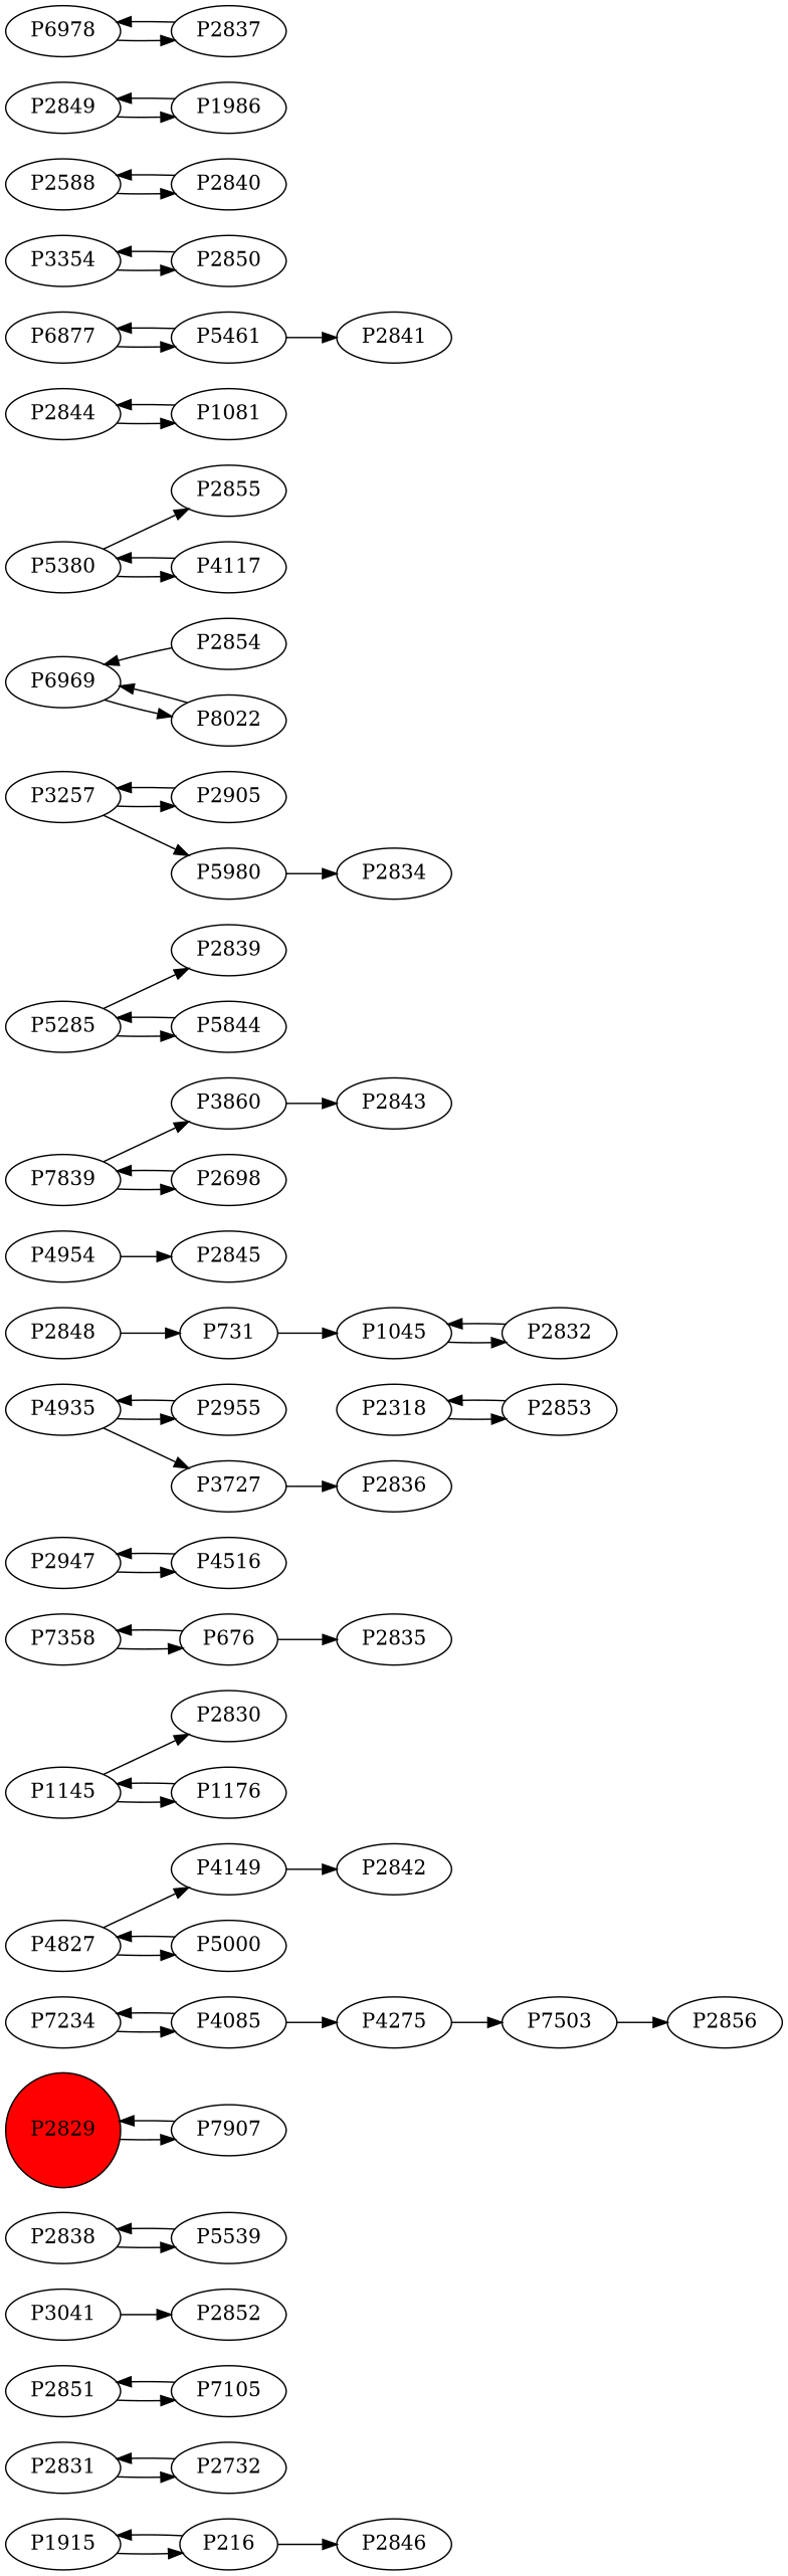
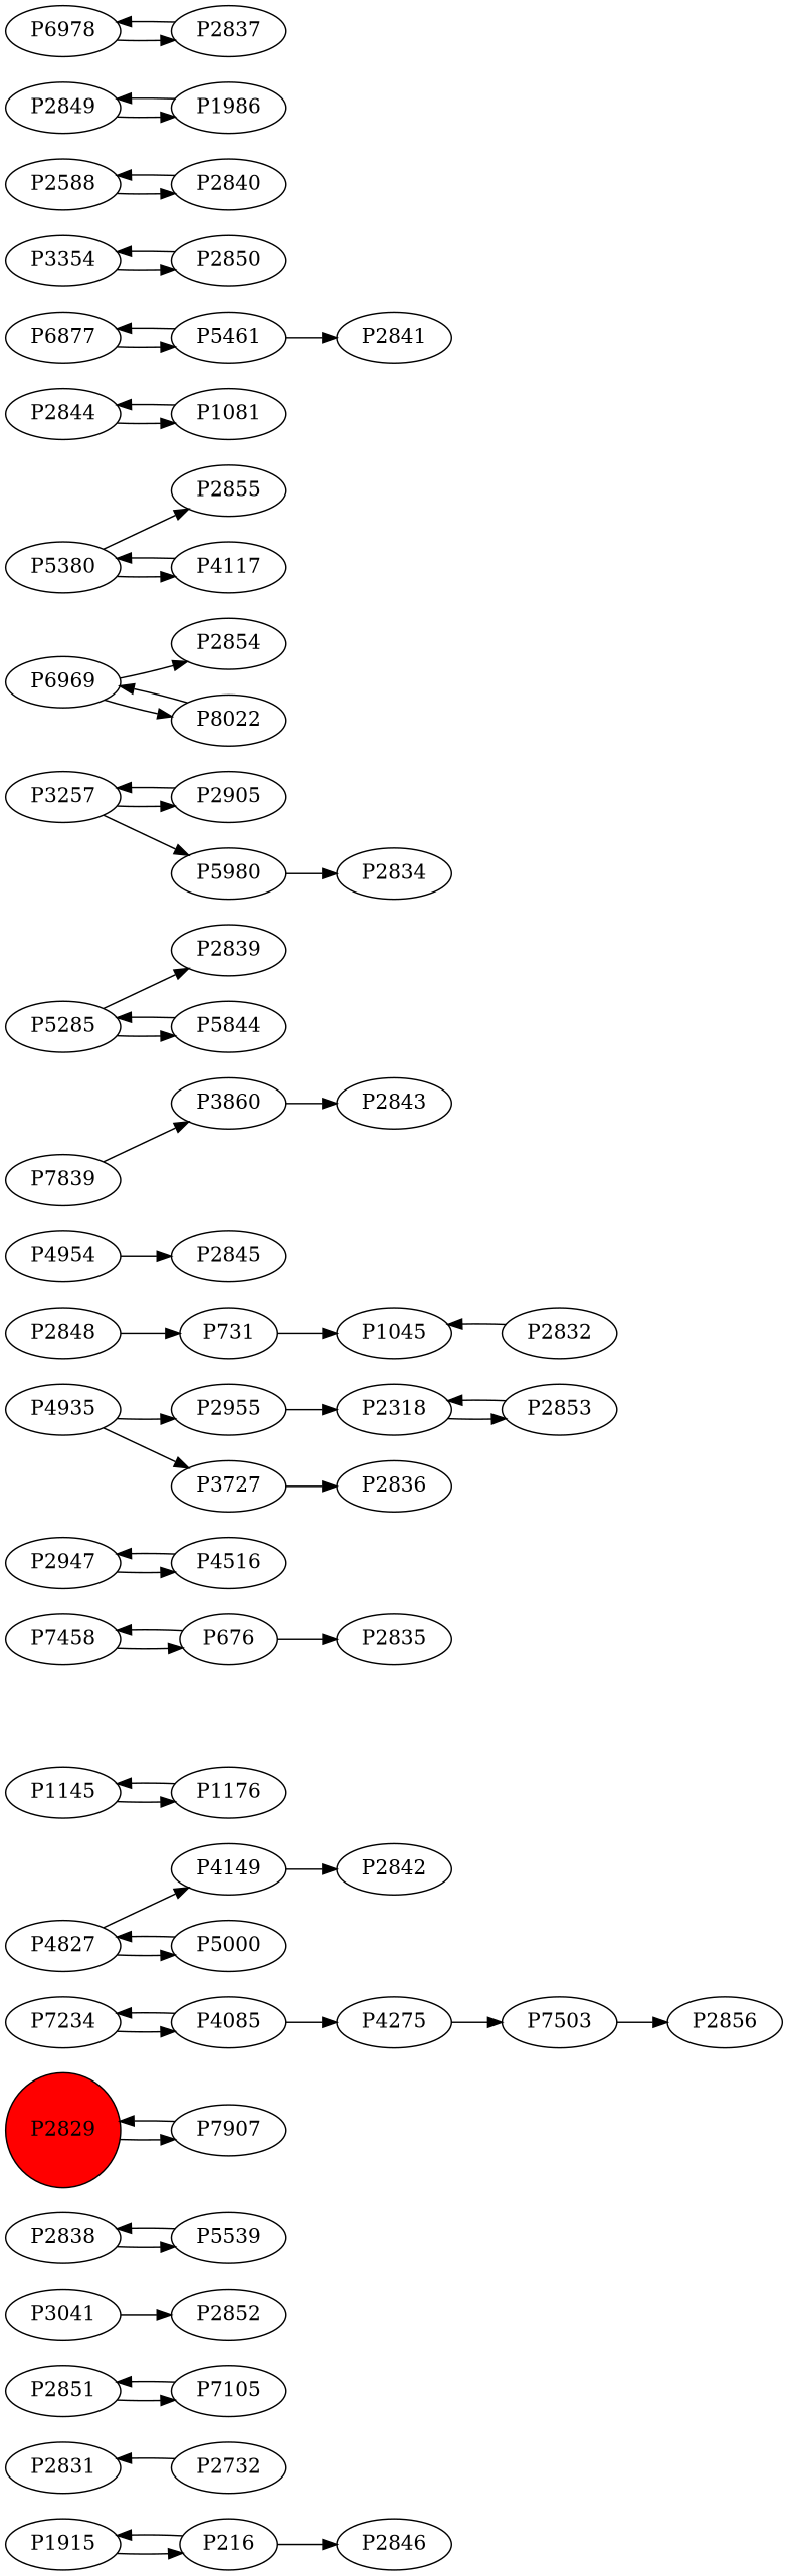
  digraph {
    rankdir=LR
    P1915
    P216
    P2846
    P2831
    P2732
    P2851
    P7105
    P3041
    P2852
    P2838
    P5539
    P2829 [fillcolor=red shape=circle style=filled]
    P7907
    P7234
    P4085
    P4275
    P7503
    P4149
    P2842
    P1145
-   P2830
    P1176
-   P7358
+   P7358 [label=P7458]
    P676
    P2835
    n26 [label=P2947]
    P4516
    P4935
    P2955
    P3727
    P2836
    P1045
    P2832
    P2318
    P2853
    P2848
    P731
    P4954
    P2845
    P7839
    P3860
-   P2698
    P2843
    P2856
    n45 [label=P5285]
    P2839
    P5844
    P5980
    P2834
    P6969
    P2854
    P8022
    P5380
    P2855
    P4117
    P4827
    P5000
    P2844
    P1081
    P2905
    P3257
    P6877
    P5461
    P2841
    P3354
    P2850
    P2588
    P2840
    P2849
    P1986
    P6978
    P2837
    P1915 -> P216
    P216 -> P1915
    P216 -> P2846
-   P2831 -> P2732
    P2732 -> P2831
    P2851 -> P7105
    P7105 -> P2851
    P3041 -> P2852
    P2838 -> P5539
    P5539 -> P2838
    P2829 -> P7907
    P7907 -> P2829
    P7234 -> P4085
    P4085 -> P7234
    P4085 -> P4275
    P4275 -> P7503
    P7503 -> P2856
    P4149 -> P2842
-   P1145 -> P2830
    P1145 -> P1176
    P1176 -> P1145
    P7358 -> P676
    P676 -> P7358
    P676 -> P2835
    n26 -> P4516
    P4516 -> n26
    P4935 -> P2955
    P4935 -> P3727
-   P2955 -> P4935
+   P2955 -> P2318
    P3727 -> P2836
-   P1045 -> P2832
    P2832 -> P1045
    P2318 -> P2853
    P2853 -> P2318
    P2848 -> P731
    P731 -> P1045
    P4954 -> P2845
    P7839 -> P3860
-   P7839 -> P2698
    P3860 -> P2843
-   P2698 -> P7839
    n45 -> P2839
    n45 -> P5844
    P5844 -> n45
    P5980 -> P2834
-   P2854 -> P6969
+   P6969 -> P2854
    P6969 -> P8022
    P8022 -> P6969
    P5380 -> P2855
    P5380 -> P4117
    P4117 -> P5380
    P4827 -> P4149
    P4827 -> P5000
    P5000 -> P4827
    P2844 -> P1081
    P1081 -> P2844
    P2905 -> P3257
    P3257 -> P5980
    P3257 -> P2905
    P6877 -> P5461
    P5461 -> P6877
    P5461 -> P2841
    P3354 -> P2850
    P2850 -> P3354
    P2588 -> P2840
    P2840 -> P2588
    P2849 -> P1986
    P1986 -> P2849
    P6978 -> P2837
    P2837 -> P6978
  }
